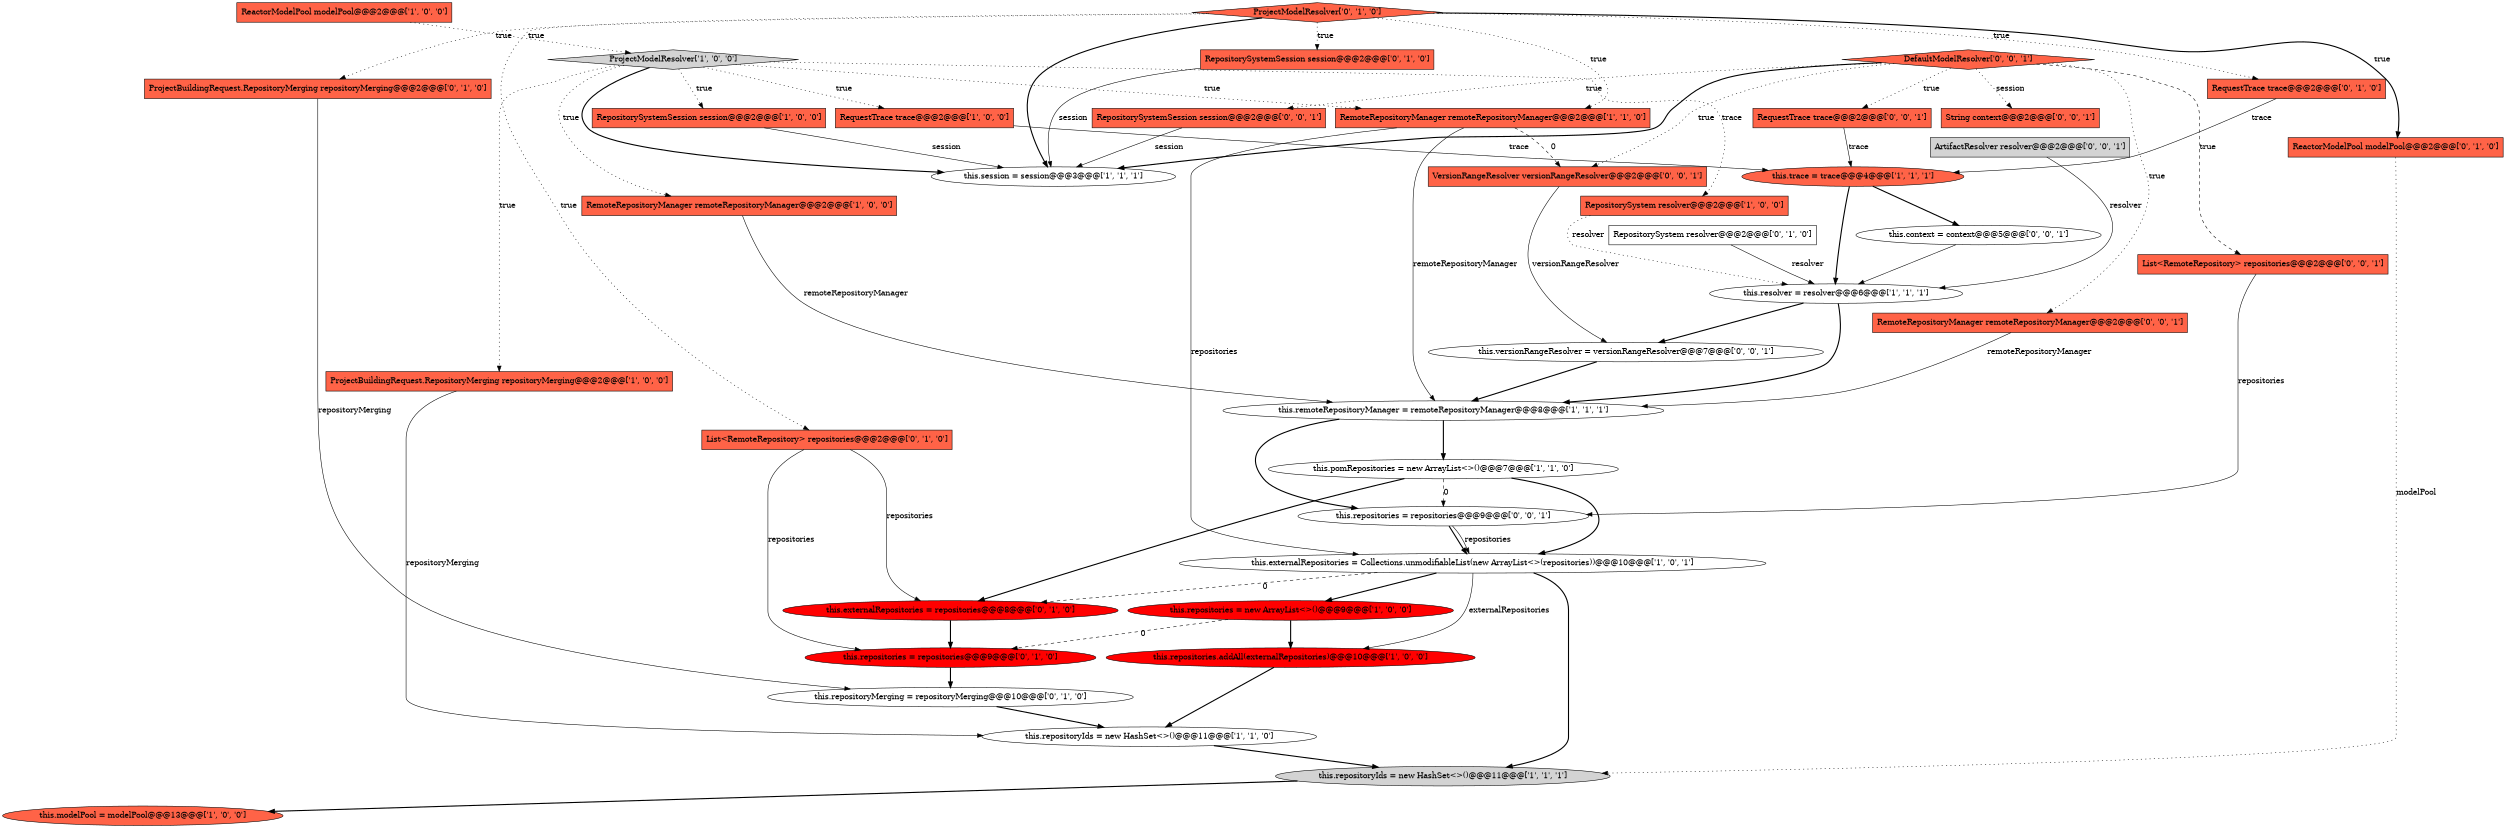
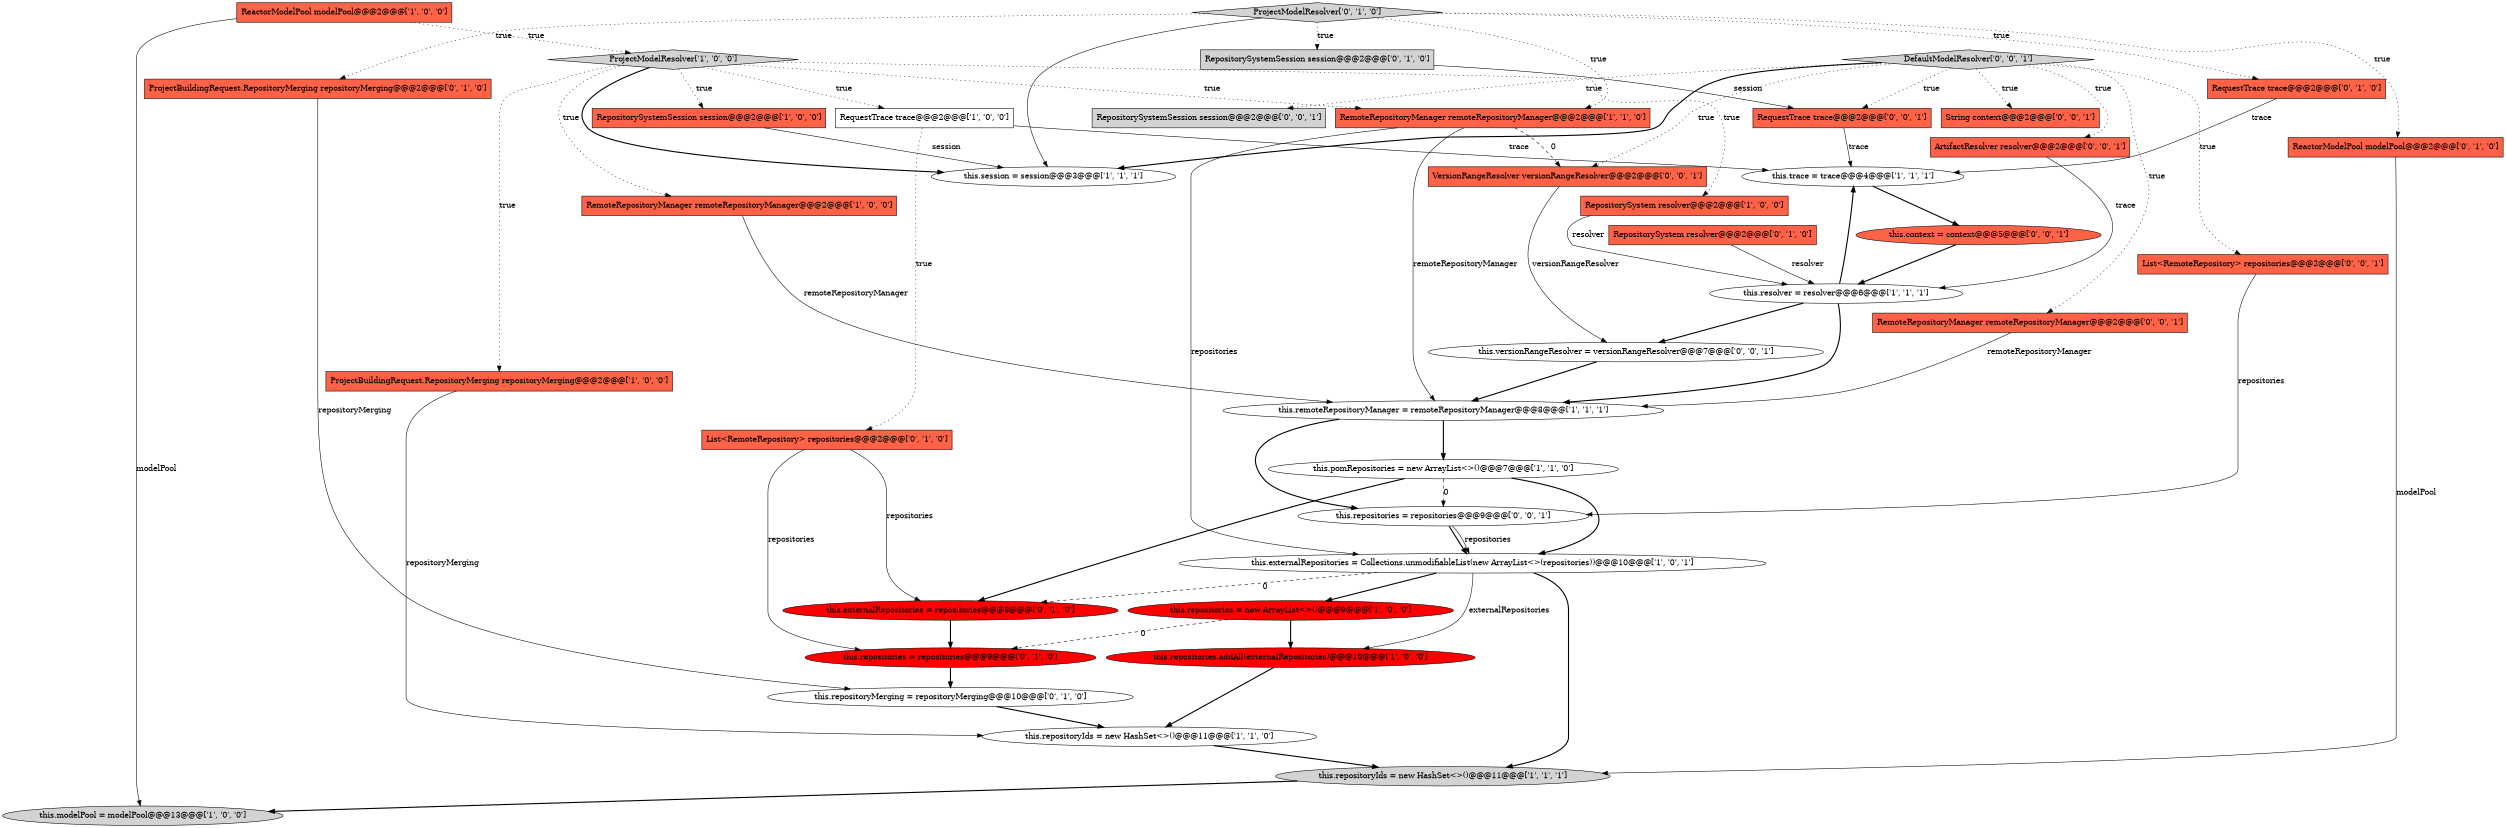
  digraph {
    node [fillcolor=tomato shape=box style=filled]
    edge [style=bold]
    n1 [fillcolor=red label="this.externalRepositories = repositories@@@8@@@['0', '1', '0']" shape=ellipse]
    n2 [fillcolor=red label="this.repositories = repositories@@@9@@@['0', '1', '0']" shape=ellipse]
    n3 [fillcolor=white label="this.repositoryMerging = repositoryMerging@@@10@@@['0', '1', '0']" shape=ellipse]
    n4 [label="RemoteRepositoryManager remoteRepositoryManager@@@2@@@['1', '0', '0']"]
    n5 [fillcolor=white label="this.remoteRepositoryManager = remoteRepositoryManager@@@8@@@['1', '1', '1']" shape=ellipse]
    n6 [fillcolor=white label="this.repositories = repositories@@@9@@@['0', '0', '1']" shape=ellipse]
    n7 [fillcolor=white label="this.pomRepositories = new ArrayList<>()@@@7@@@['1', '1', '0']" shape=ellipse]
    n8 [fillcolor=white label="this.externalRepositories = Collections.unmodifiableList(new ArrayList<>(repositories))@@@10@@@['1', '0', '1']" shape=ellipse]
    n9 [fillcolor=red label="this.repositories = new ArrayList<>()@@@9@@@['1', '0', '0']" shape=ellipse]
    n10 [fillcolor=red label="this.repositories.addAll(externalRepositories)@@@10@@@['1', '0', '0']" shape=ellipse]
    n11 [fillcolor=lightgray label="this.repositoryIds = new HashSet<>()@@@11@@@['1', '1', '1']" shape=ellipse]
    n12 [fillcolor=white label="this.repositoryIds = new HashSet<>()@@@11@@@['1', '1', '0']" shape=ellipse]
-   n13 [label="this.modelPool = modelPool@@@13@@@['1', '0', '0']" shape=ellipse]
+   n13 [fillcolor=lightgray label="this.modelPool = modelPool@@@13@@@['1', '0', '0']" shape=ellipse]
    n14 [label="List<RemoteRepository> repositories@@@2@@@['0', '0', '1']"]
-   n15 [label="RepositorySystemSession session@@@2@@@['0', '0', '1']"]
+   n15 [fillcolor=lightgray label="RepositorySystemSession session@@@2@@@['0', '0', '1']"]
    n16 [fillcolor=white label="this.session = session@@@3@@@['1', '1', '1']" shape=ellipse]
    n17 [label="ProjectBuildingRequest.RepositoryMerging repositoryMerging@@@2@@@['1', '0', '0']"]
    n18 [label="String context@@@2@@@['0', '0', '1']"]
-   n19 [fillcolor=white label="this.context = context@@@5@@@['0', '0', '1']" shape=ellipse]
+   n19 [label="this.context = context@@@5@@@['0', '0', '1']" shape=ellipse]
    n20 [fillcolor=white label="this.resolver = resolver@@@6@@@['1', '1', '1']" shape=ellipse]
    n21 [label="ReactorModelPool modelPool@@@2@@@['1', '0', '0']"]
    n22 [fillcolor=lightgray label="ProjectModelResolver['1', '0', '0']" shape=diamond]
-   n23 [label="DefaultModelResolver['0', '0', '1']" shape=diamond]
+   n23 [fillcolor=lightgray label="DefaultModelResolver['0', '0', '1']" shape=diamond]
    n24 [label="RequestTrace trace@@@2@@@['0', '0', '1']"]
    n25 [label="RemoteRepositoryManager remoteRepositoryManager@@@2@@@['0', '0', '1']"]
    n26 [label="VersionRangeResolver versionRangeResolver@@@2@@@['0', '0', '1']"]
-   n27 [fillcolor=lightgray label="ArtifactResolver resolver@@@2@@@['0', '0', '1']"]
-   n28 [label="this.trace = trace@@@4@@@['1', '1', '1']" shape=ellipse]
+   n27 [label="ArtifactResolver resolver@@@2@@@['0', '0', '1']"]
+   n28 [fillcolor=white label="this.trace = trace@@@4@@@['1', '1', '1']" shape=ellipse]
    n29 [fillcolor=white label="this.versionRangeResolver = versionRangeResolver@@@7@@@['0', '0', '1']" shape=ellipse]
    n30 [label="ProjectBuildingRequest.RepositoryMerging repositoryMerging@@@2@@@['0', '1', '0']"]
-   n31 [label="RepositorySystemSession session@@@2@@@['0', '1', '0']"]
-   n32 [fillcolor=white label="RepositorySystem resolver@@@2@@@['0', '1', '0']"]
-   n33 [label="RequestTrace trace@@@2@@@['1', '0', '0']"]
+   n31 [fillcolor=lightgray label="RepositorySystemSession session@@@2@@@['0', '1', '0']"]
+   n32 [label="RepositorySystem resolver@@@2@@@['0', '1', '0']"]
+   n33 [fillcolor=white label="RequestTrace trace@@@2@@@['1', '0', '0']"]
    n34 [label="RequestTrace trace@@@2@@@['0', '1', '0']"]
    n35 [label="RepositorySystemSession session@@@2@@@['1', '0', '0']"]
-   n36 [label="ProjectModelResolver['0', '1', '0']" shape=diamond]
+   n36 [fillcolor=lightgray label="ProjectModelResolver['0', '1', '0']" shape=diamond]
    n37 [label="List<RemoteRepository> repositories@@@2@@@['0', '1', '0']"]
    n38 [label="RemoteRepositoryManager remoteRepositoryManager@@@2@@@['1', '1', '0']"]
    n39 [label="ReactorModelPool modelPool@@@2@@@['0', '1', '0']"]
    n40 [label="RepositorySystem resolver@@@2@@@['1', '0', '0']"]
    n1 -> n2
    n2 -> n3
    n3 -> n12
    n4 -> n5 [label=remoteRepositoryManager style=solid]
    n5 -> n6
    n5 -> n7
    n6 -> n8
    n6 -> n8 [label=repositories style=solid]
    n7 -> n1
    n7 -> n6 [label=0 style=dashed]
    n7 -> n8
    n8 -> n1 [label=0 style=dashed]
    n8 -> n9
    n8 -> n10 [label=externalRepositories style=solid]
    n8 -> n11
    n9 -> n2 [label=0 style=dashed]
    n9 -> n10
    n10 -> n12
    n11 -> n13
    n12 -> n11
    n14 -> n6 [label=repositories style=solid]
-   n15 -> n16 [label=session style=solid]
    n17 -> n12 [label=repositoryMerging style=solid]
-   n19 -> n20 [style=solid]
+   n19 -> n20
    n20 -> n5
    n20 -> n29
+   n21 -> n13 [label=modelPool style=solid]
    n21 -> n22 [label=true style=dotted]
    n22 -> n4 [label=true style=dotted]
    n22 -> n16
    n22 -> n17 [label=true style=dotted]
    n22 -> n33 [label=true style=dotted]
    n22 -> n35 [label=true style=dotted]
    n22 -> n38 [label=true style=dotted]
-   n22 -> n40 [label=trace style=dotted]
-   n23 -> n14 [label=true style=dashed]
+   n22 -> n40 [label=true style=dotted]
+   n23 -> n14 [label=true style=dotted]
    n23 -> n15 [label=true style=dotted]
    n23 -> n16
-   n23 -> n18 [label=session style=dotted]
+   n23 -> n18 [label=true style=dotted]
    n23 -> n24 [label=true style=dotted]
    n23 -> n25 [label=true style=dotted]
    n23 -> n26 [label=true style=dotted]
+   n23 -> n27 [label=true style=dotted]
    n24 -> n28 [label=trace style=solid]
    n25 -> n5 [label=remoteRepositoryManager style=solid]
    n26 -> n29 [label=versionRangeResolver style=solid]
-   n27 -> n20 [label=resolver style=solid]
+   n27 -> n20 [label=trace style=solid]
    n28 -> n19
-   n28 -> n20
+   n20 -> n28
    n29 -> n5
    n30 -> n3 [label=repositoryMerging style=solid]
-   n31 -> n16 [label=session style=solid]
+   n31 -> n24 [label=session style=solid]
    n32 -> n20 [label=resolver style=solid]
    n33 -> n28 [label=trace style=solid]
    n34 -> n28 [label=trace style=solid]
    n35 -> n16 [label=session style=solid]
-   n36 -> n16
+   n36 -> n16 [style=solid]
    n36 -> n30 [label=true style=dotted]
    n36 -> n31 [label=true style=dotted]
    n36 -> n34 [label=true style=dotted]
-   n36 -> n37 [label=true style=dotted]
+   n33 -> n37 [label=true style=dotted]
    n36 -> n38 [label=true style=dotted]
-   n36 -> n39 [label=true]
+   n36 -> n39 [label=true style=dotted]
    n37 -> n1 [label=repositories style=solid]
    n37 -> n2 [label=repositories style=solid]
    n38 -> n5 [label=remoteRepositoryManager style=solid]
    n38 -> n8 [label=repositories style=solid]
    n38 -> n26 [label=0 style=dashed]
-   n39 -> n11 [label=modelPool style=dotted]
-   n40 -> n20 [label=resolver style=dotted]
+   n39 -> n11 [label=modelPool style=solid]
+   n40 -> n20 [label=resolver style=solid]
  }
